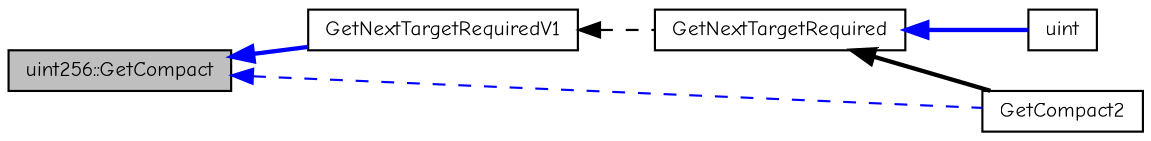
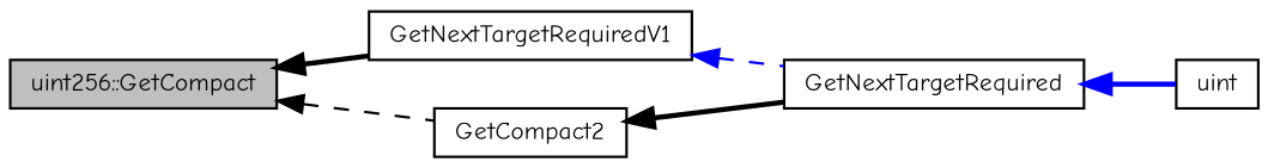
  digraph {
    fontname="Comic Neue"
    rankdir=LR
    node [color=black fillcolor=white fontname="Comic Neue" fontsize=10 shape=record style=filled]
    edge [color=black dir=back fontname="Comic Neue" fontsize=10 labelfontname=Helvetica labelfontsize=10 style=bold]
    n1 [fillcolor=grey75 fontcolor=black height=0.2 label="uint256::GetCompact" width=0.4]
    n2 [height=0.2 label=GetNextTargetRequiredV1 width=0.4]
    n3 [height=0.2 label=GetCompact2 width=0.4]
    n4 [height=0.2 label=GetNextTargetRequired width=0.4]
    n5 [height=0.2 label=uint width=0.4]
-   n1 -> n2 [color=blue]
-   n1 -> n3 [color=blue style=dashed]
-   n2 -> n4 [style=dashed]
-   n4 -> n3
+   n1 -> n2
+   n1 -> n3 [style=dashed]
+   n2 -> n4 [color=blue style=dashed]
+   n3 -> n4
    n4 -> n5 [color=blue]
  }
